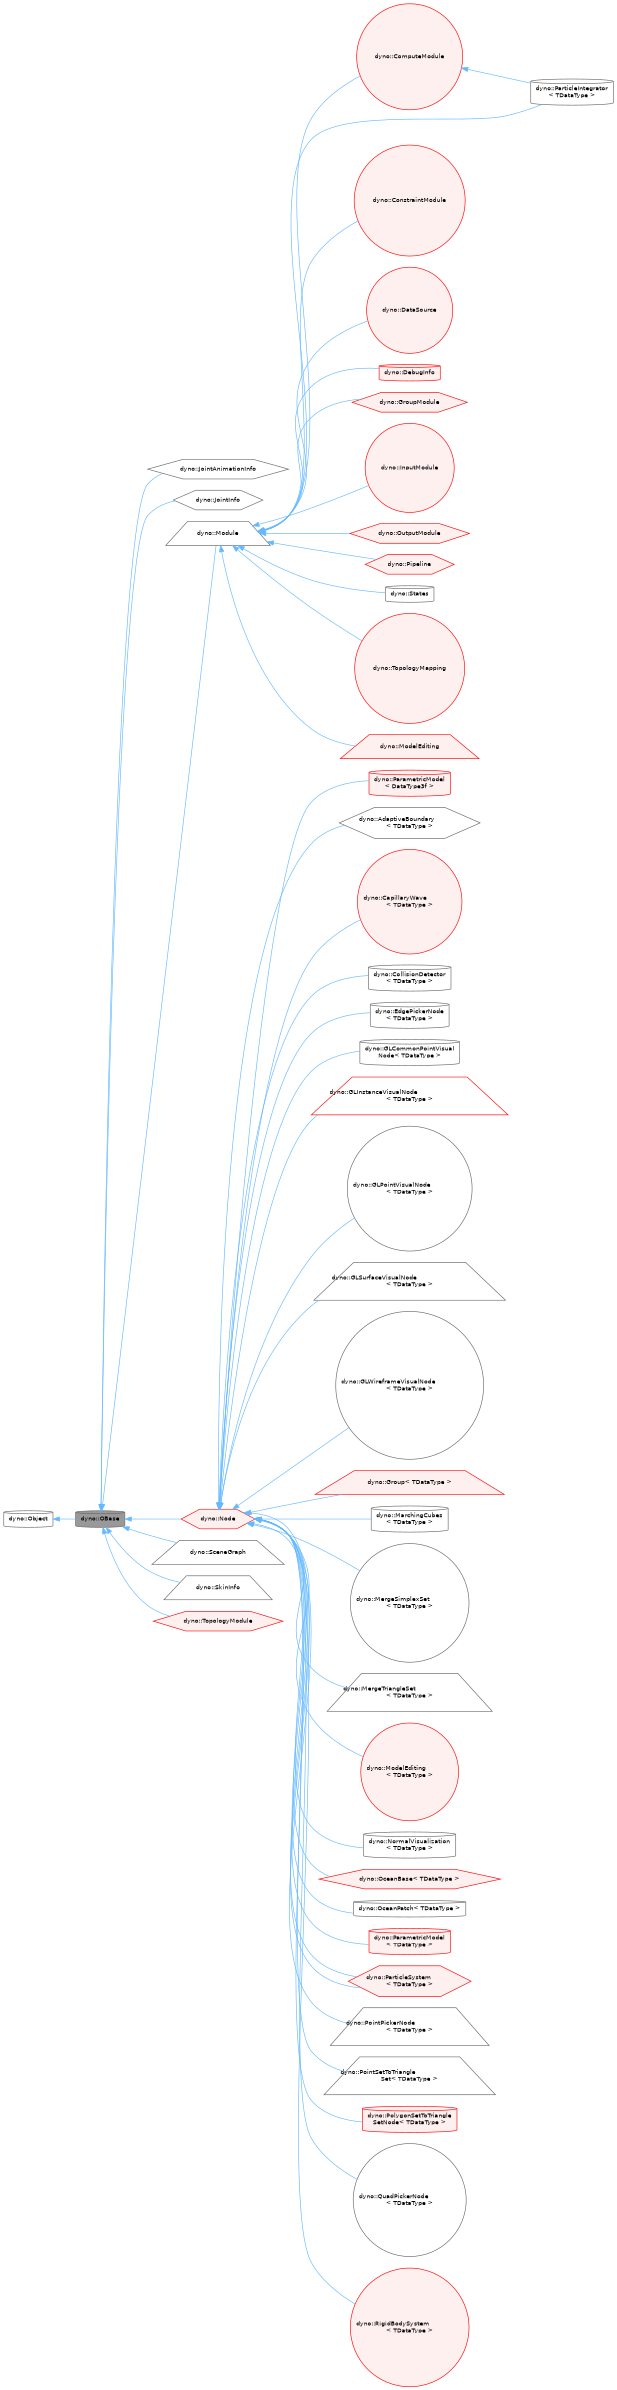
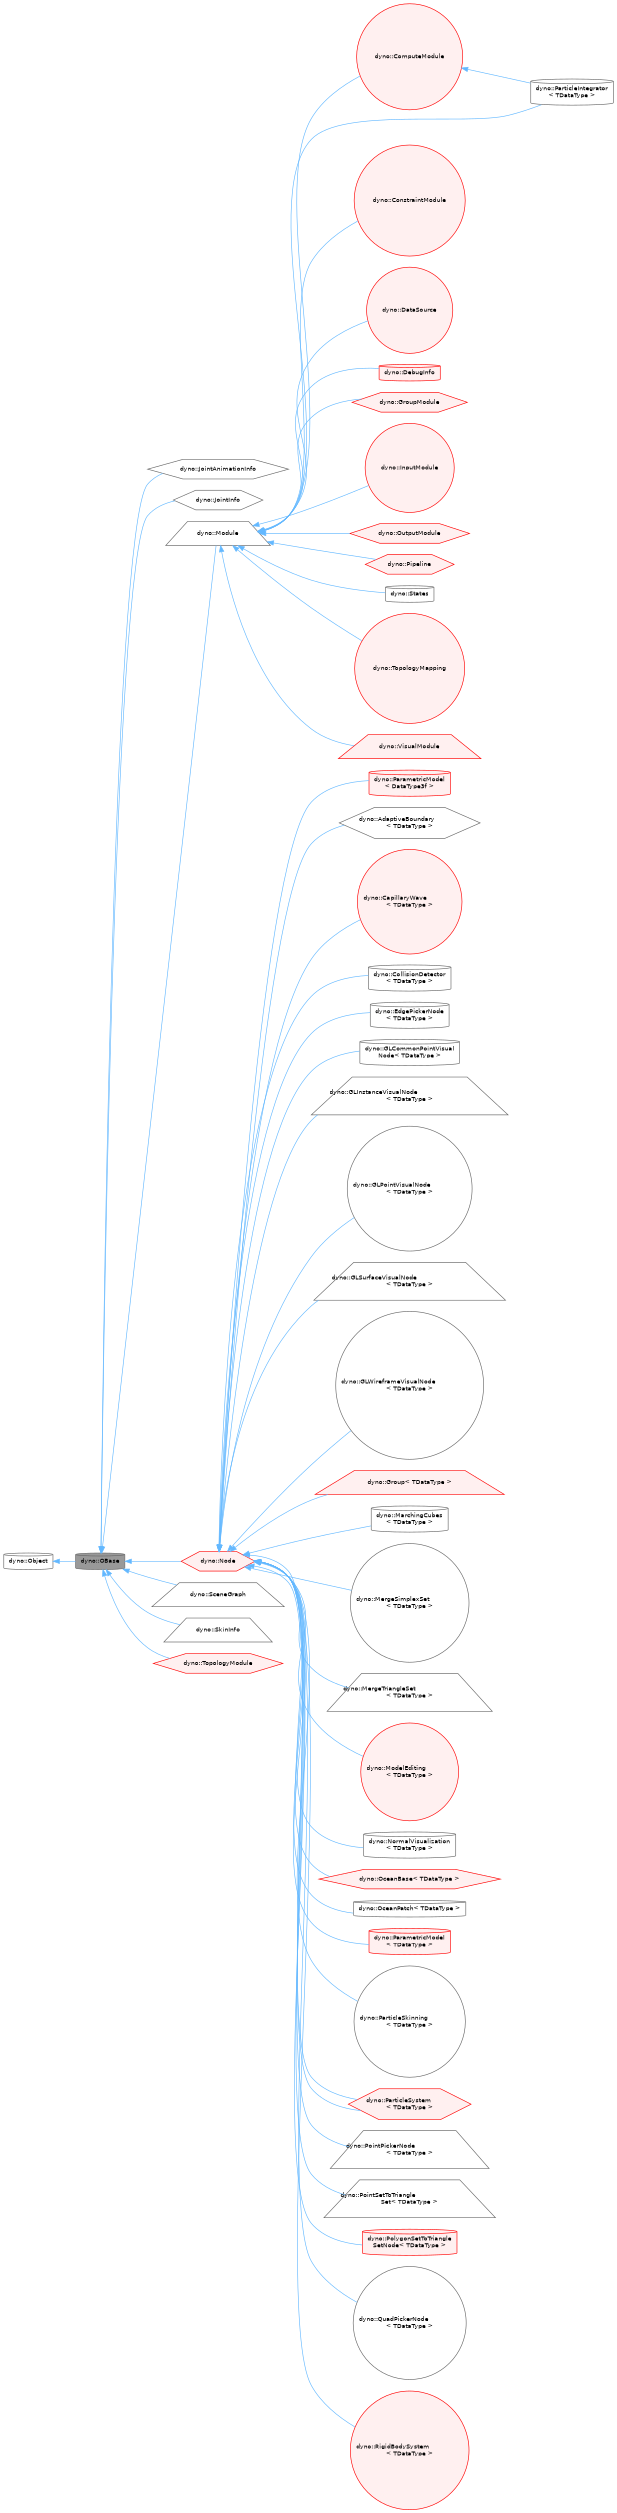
  digraph {
    rankdir=LR
    node [color=gray40 fillcolor=white fontname=Helvetica fontsize=10 shape=cylinder style=filled]
    edge [color=steelblue1 dir=back fontname=Helvetica fontsize=10 labelfontname=Helvetica labelfontsize=10 style=solid]
    n1 [fillcolor=grey60 fontcolor=black height=0.2 label="dyno::OBase" width=0.4]
    n2 [height=0.2 label="dyno::JointAnimationInfo" shape=hexagon width=0.4]
    n3 [height=0.2 label="dyno::JointInfo" shape=hexagon width=0.4]
    n4 [height=0.2 label="dyno::Module" shape=trapezium width=0.4]
    n5 [color=red fillcolor="#FFF0F0" height=0.2 label="dyno::Node" shape=hexagon width=0.4]
    n6 [height=0.2 label="dyno::SceneGraph" shape=trapezium width=0.4]
    n7 [height=0.2 label="dyno::SkinInfo" shape=trapezium width=0.4]
    n8 [color=red fillcolor="#FFF0F0" height=0.2 label="dyno::TopologyModule" shape=hexagon width=0.4]
    n9 [color=red fillcolor="#FFF0F0" height=0.2 label="dyno::ComputeModule" shape=circle width=0.4]
    n10 [height=0.2 label="dyno::ParticleIntegrator\l\< TDataType \>" width=0.4]
    n11 [color=red fillcolor="#FFF0F0" height=0.2 label="dyno::ConstraintModule" shape=circle width=0.4]
    n12 [color=red fillcolor="#FFF0F0" height=0.2 label="dyno::DataSource" shape=circle width=0.4]
    n13 [color=red fillcolor="#FFF0F0" height=0.2 label="dyno::DebugInfo" width=0.4]
    n14 [color=red fillcolor="#FFF0F0" height=0.2 label="dyno::GroupModule" shape=hexagon width=0.4]
    n15 [color=red fillcolor="#FFF0F0" height=0.2 label="dyno::InputModule" shape=circle width=0.4]
    n16 [color=red fillcolor="#FFF0F0" height=0.2 label="dyno::OutputModule" shape=hexagon width=0.4]
    n17 [color=red fillcolor="#FFF0F0" height=0.2 label="dyno::Pipeline" shape=hexagon width=0.4]
    n18 [height=0.2 label="dyno::States" width=0.4]
    n19 [color=red fillcolor="#FFF0F0" height=0.2 label="dyno::TopologyMapping" shape=circle width=0.4]
-   n20 [color=red fillcolor="#FFF0F0" height=0.2 label="dyno::ModelEditing" shape=trapezium width=0.4]
+   n20 [color=red fillcolor="#FFF0F0" height=0.2 label="dyno::VisualModule" shape=trapezium width=0.4]
    n21 [color=red fillcolor="#FFF0F0" height=0.2 label="dyno::ParametricModel\l\< DataType3f \>" width=0.4]
    n22 [height=0.2 label="dyno::AdaptiveBoundary\l\< TDataType \>" shape=hexagon width=0.4]
    n23 [color=red fillcolor="#FFF0F0" height=0.2 label="dyno::CapillaryWave\l\< TDataType \>" shape=circle width=0.4]
    n24 [height=0.2 label="dyno::CollisionDetector\l\< TDataType \>" width=0.4]
    n25 [height=0.2 label="dyno::EdgePickerNode\l\< TDataType \>" width=0.4]
    n26 [height=0.2 label="dyno::GLCommonPointVisual\lNode\< TDataType \>" width=0.4]
-   n27 [color=red height=0.2 label="dyno::GLInstanceVisualNode\l\< TDataType \>" shape=trapezium width=0.4]
+   n27 [height=0.2 label="dyno::GLInstanceVisualNode\l\< TDataType \>" shape=trapezium width=0.4]
    n28 [height=0.2 label="dyno::GLPointVisualNode\l\< TDataType \>" shape=circle width=0.4]
    n29 [height=0.2 label="dyno::GLSurfaceVisualNode\l\< TDataType \>" shape=trapezium width=0.4]
    n30 [height=0.2 label="dyno::GLWireframeVisualNode\l\< TDataType \>" shape=circle width=0.4]
    n31 [color=red fillcolor="#FFF0F0" height=0.2 label="dyno::Group\< TDataType \>" shape=trapezium width=0.4]
    n32 [height=0.2 label="dyno::MarchingCubes\l\< TDataType \>" width=0.4]
    n33 [height=0.2 label="dyno::MergeSimplexSet\l\< TDataType \>" shape=circle width=0.4]
    n34 [height=0.2 label="dyno::MergeTriangleSet\l\< TDataType \>" shape=trapezium width=0.4]
    n35 [color=red fillcolor="#FFF0F0" height=0.2 label="dyno::ModelEditing\l\< TDataType \>" shape=circle width=0.4]
    n36 [height=0.2 label="dyno::NormalVisualization\l\< TDataType \>" width=0.4]
    n37 [color=red fillcolor="#FFF0F0" height=0.2 label="dyno::OceanBase\< TDataType \>" shape=hexagon width=0.4]
    n38 [height=0.2 label="dyno::OceanPatch\< TDataType \>" width=0.4]
    n39 [color=red fillcolor="#FFF0F0" height=0.2 label="dyno::ParametricModel\l\< TDataType \>" width=0.4]
+   n40 [height=0.2 label="dyno::ParticleSkinning\l\< TDataType \>" shape=circle width=0.4]
    n41 [color=red fillcolor="#FFF0F0" height=0.2 label="dyno::ParticleSystem\l\< TDataType \>" shape=hexagon width=0.4]
    n42 [height=0.2 label="dyno::PointPickerNode\l\< TDataType \>" shape=trapezium width=0.4]
    n43 [height=0.2 label="dyno::PointSetToTriangle\lSet\< TDataType \>" shape=trapezium width=0.4]
    n44 [color=red fillcolor="#FFF0F0" height=0.2 label="dyno::PolygonSetToTriangle\lSetNode\< TDataType \>" width=0.4]
    n45 [height=0.2 label="dyno::QuadPickerNode\l\< TDataType \>" shape=circle width=0.4]
    n46 [color=red fillcolor="#FFF0F0" height=0.2 label="dyno::RigidBodySystem\l\< TDataType \>" shape=circle width=0.4]
    n47 [height=0.2 label="dyno::Object" width=0.4]
    n1 -> n2
    n1 -> n3
    n1 -> n4
    n1 -> n5
    n1 -> n6
    n1 -> n7
    n1 -> n8
    n4 -> n9
    n4 -> n10
    n4 -> n11
    n4 -> n12
    n4 -> n13
    n4 -> n14
    n4 -> n15
    n4 -> n16
    n4 -> n17
    n4 -> n18
    n4 -> n19
    n4 -> n20
    n5 -> n21
    n5 -> n22
    n5 -> n23
    n5 -> n24
    n5 -> n25
    n5 -> n26
    n5 -> n27
    n5 -> n28
    n5 -> n29
    n5 -> n30
    n5 -> n31
    n5 -> n32
    n5 -> n33
    n5 -> n34
    n5 -> n35
    n5 -> n36
    n5 -> n37
    n5 -> n38
    n5 -> n39
+   n5 -> n40
    n5 -> n41
    n5 -> n41
    n5 -> n42
    n5 -> n43
    n5 -> n44
    n5 -> n45
    n5 -> n46
    n9 -> n10
    n47 -> n1
  }
